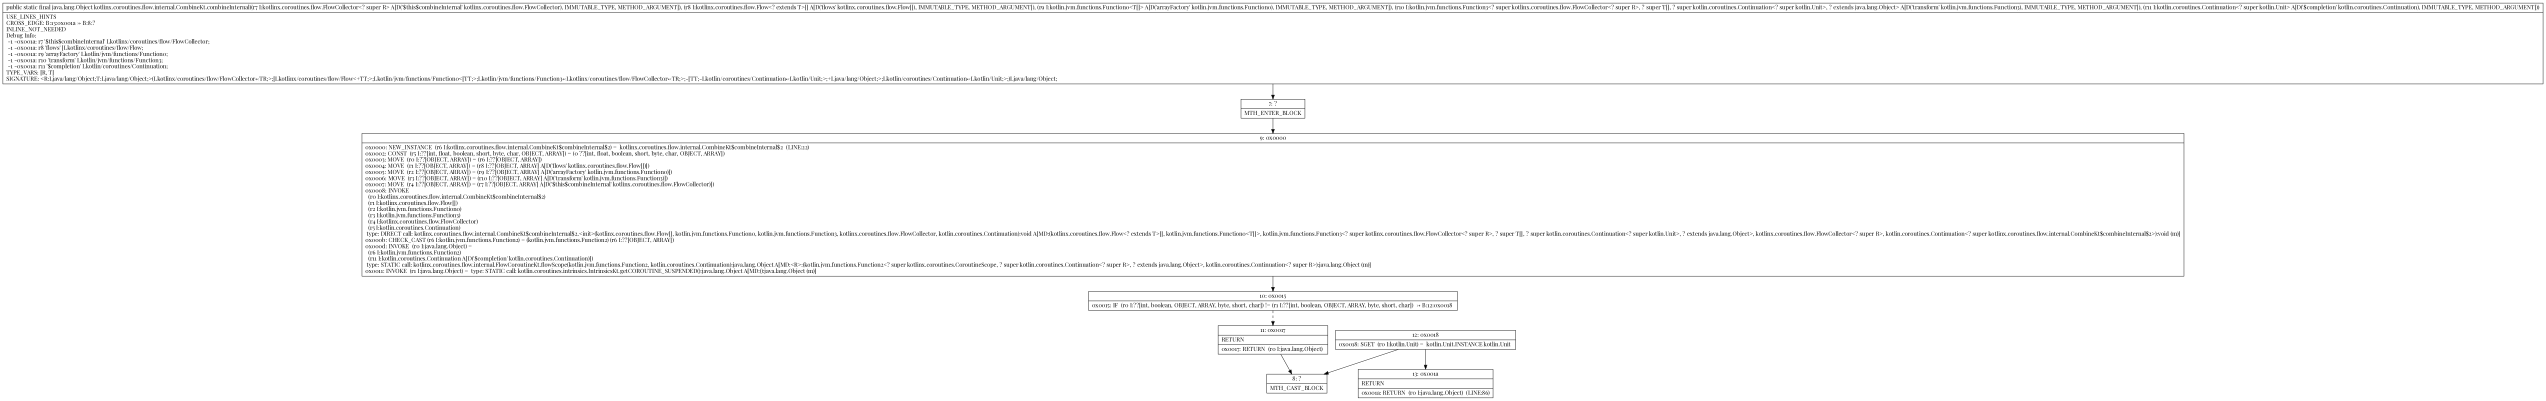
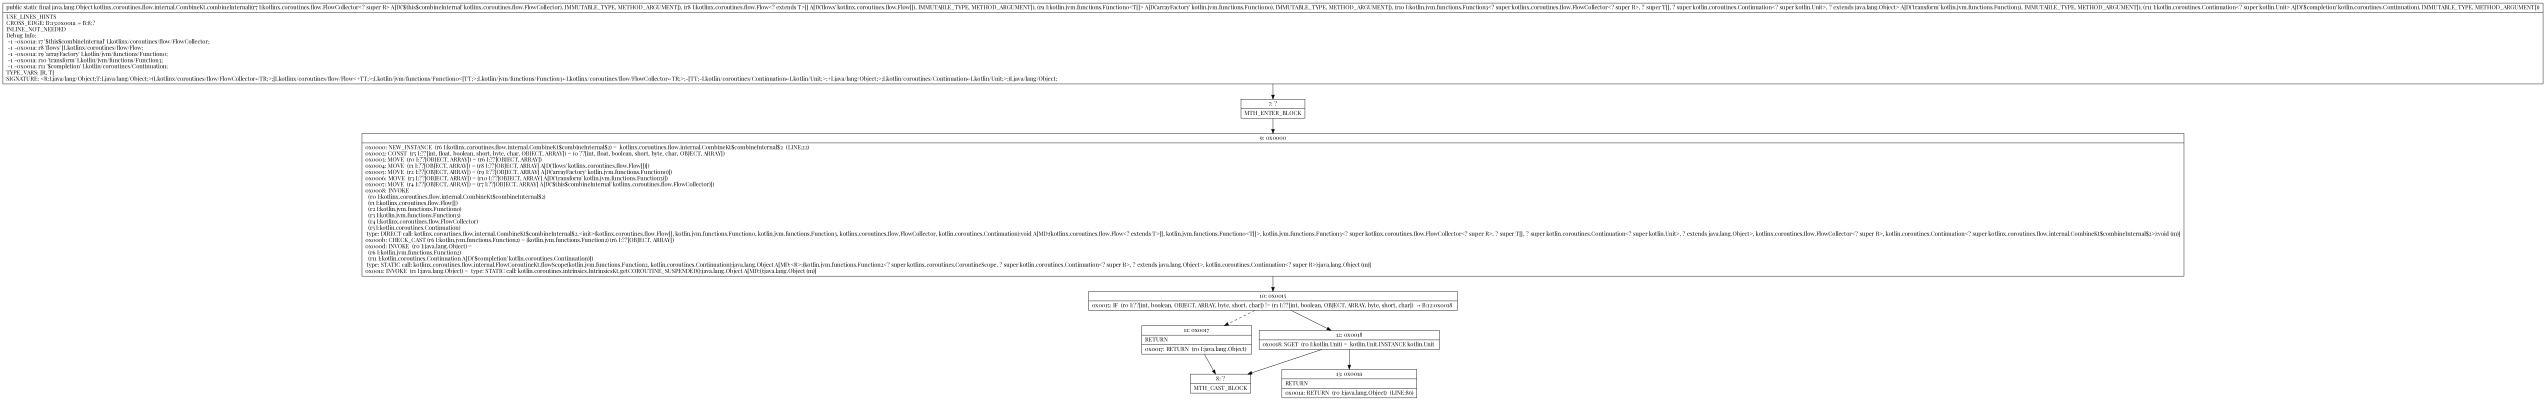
  digraph {
    fontname="Playfair Display"
    node [fontname="Playfair Display" shape=record]
    edge [fontname="Playfair Display"]
    n1 [label="{7\:\ ?|MTH_ENTER_BLOCK\l}"]
    n2 [label="{9\:\ 0x0000|0x0000: NEW_INSTANCE  (r6 I:kotlinx.coroutines.flow.internal.CombineKt$combineInternal$2) =  kotlinx.coroutines.flow.internal.CombineKt$combineInternal$2  (LINE:22)\l0x0002: CONST  (r5 I:??[int, float, boolean, short, byte, char, OBJECT, ARRAY]) = (0 ??[int, float, boolean, short, byte, char, OBJECT, ARRAY]) \l0x0003: MOVE  (r0 I:??[OBJECT, ARRAY]) = (r6 I:??[OBJECT, ARRAY]) \l0x0004: MOVE  (r1 I:??[OBJECT, ARRAY]) = (r8 I:??[OBJECT, ARRAY] A[D('flows' kotlinx.coroutines.flow.Flow[])]) \l0x0005: MOVE  (r2 I:??[OBJECT, ARRAY]) = (r9 I:??[OBJECT, ARRAY] A[D('arrayFactory' kotlin.jvm.functions.Function0)]) \l0x0006: MOVE  (r3 I:??[OBJECT, ARRAY]) = (r10 I:??[OBJECT, ARRAY] A[D('transform' kotlin.jvm.functions.Function3)]) \l0x0007: MOVE  (r4 I:??[OBJECT, ARRAY]) = (r7 I:??[OBJECT, ARRAY] A[D('$this$combineInternal' kotlinx.coroutines.flow.FlowCollector)]) \l0x0008: INVOKE  \l  (r0 I:kotlinx.coroutines.flow.internal.CombineKt$combineInternal$2)\l  (r1 I:kotlinx.coroutines.flow.Flow[])\l  (r2 I:kotlin.jvm.functions.Function0)\l  (r3 I:kotlin.jvm.functions.Function3)\l  (r4 I:kotlinx.coroutines.flow.FlowCollector)\l  (r5 I:kotlin.coroutines.Continuation)\l type: DIRECT call: kotlinx.coroutines.flow.internal.CombineKt$combineInternal$2.\<init\>(kotlinx.coroutines.flow.Flow[], kotlin.jvm.functions.Function0, kotlin.jvm.functions.Function3, kotlinx.coroutines.flow.FlowCollector, kotlin.coroutines.Continuation):void A[MD:(kotlinx.coroutines.flow.Flow\<? extends T\>[], kotlin.jvm.functions.Function0\<T[]\>, kotlin.jvm.functions.Function3\<? super kotlinx.coroutines.flow.FlowCollector\<? super R\>, ? super T[], ? super kotlin.coroutines.Continuation\<? super kotlin.Unit\>, ? extends java.lang.Object\>, kotlinx.coroutines.flow.FlowCollector\<? super R\>, kotlin.coroutines.Continuation\<? super kotlinx.coroutines.flow.internal.CombineKt$combineInternal$2\>):void (m)]\l0x000b: CHECK_CAST (r6 I:kotlin.jvm.functions.Function2) = (kotlin.jvm.functions.Function2) (r6 I:??[OBJECT, ARRAY]) \l0x000d: INVOKE  (r0 I:java.lang.Object) = \l  (r6 I:kotlin.jvm.functions.Function2)\l  (r11 I:kotlin.coroutines.Continuation A[D('$completion' kotlin.coroutines.Continuation)])\l type: STATIC call: kotlinx.coroutines.flow.internal.FlowCoroutineKt.flowScope(kotlin.jvm.functions.Function2, kotlin.coroutines.Continuation):java.lang.Object A[MD:\<R\>:(kotlin.jvm.functions.Function2\<? super kotlinx.coroutines.CoroutineScope, ? super kotlin.coroutines.Continuation\<? super R\>, ? extends java.lang.Object\>, kotlin.coroutines.Continuation\<? super R\>):java.lang.Object (m)]\l0x0011: INVOKE  (r1 I:java.lang.Object) =  type: STATIC call: kotlin.coroutines.intrinsics.IntrinsicsKt.getCOROUTINE_SUSPENDED():java.lang.Object A[MD:():java.lang.Object (m)]\l}"]
    n3 [label="{10\:\ 0x0015|0x0015: IF  (r0 I:??[int, boolean, OBJECT, ARRAY, byte, short, char]) != (r1 I:??[int, boolean, OBJECT, ARRAY, byte, short, char])  \-\> B:12:0x0018 \l}"]
    n4 [label="{11\:\ 0x0017|RETURN\l|0x0017: RETURN  (r0 I:java.lang.Object) \l}"]
    n5 [label="{12\:\ 0x0018|0x0018: SGET  (r0 I:kotlin.Unit) =  kotlin.Unit.INSTANCE kotlin.Unit \l}"]
    n6 [label="{8\:\ ?|MTH_CAST_BLOCK\l}"]
    n7 [label="{13\:\ 0x001a|RETURN\l|0x001a: RETURN  (r0 I:java.lang.Object)  (LINE:86)\l}"]
    n8 [label="{public static final java.lang.Object kotlinx.coroutines.flow.internal.CombineKt.combineInternal((r7 I:kotlinx.coroutines.flow.FlowCollector\<? super R\> A[D('$this$combineInternal' kotlinx.coroutines.flow.FlowCollector), IMMUTABLE_TYPE, METHOD_ARGUMENT]), (r8 I:kotlinx.coroutines.flow.Flow\<? extends T\>[] A[D('flows' kotlinx.coroutines.flow.Flow[]), IMMUTABLE_TYPE, METHOD_ARGUMENT]), (r9 I:kotlin.jvm.functions.Function0\<T[]\> A[D('arrayFactory' kotlin.jvm.functions.Function0), IMMUTABLE_TYPE, METHOD_ARGUMENT]), (r10 I:kotlin.jvm.functions.Function3\<? super kotlinx.coroutines.flow.FlowCollector\<? super R\>, ? super T[], ? super kotlin.coroutines.Continuation\<? super kotlin.Unit\>, ? extends java.lang.Object\> A[D('transform' kotlin.jvm.functions.Function3), IMMUTABLE_TYPE, METHOD_ARGUMENT]), (r11 I:kotlin.coroutines.Continuation\<? super kotlin.Unit\> A[D('$completion' kotlin.coroutines.Continuation), IMMUTABLE_TYPE, METHOD_ARGUMENT]))  | USE_LINES_HINTS\lCROSS_EDGE: B:13:0x001a \-\> B:8:?\lINLINE_NOT_NEEDED\lDebug Info:\l  \-1 \-0x001a: r7 '$this$combineInternal' Lkotlinx\/coroutines\/flow\/FlowCollector;\l  \-1 \-0x001a: r8 'flows' [Lkotlinx\/coroutines\/flow\/Flow;\l  \-1 \-0x001a: r9 'arrayFactory' Lkotlin\/jvm\/functions\/Function0;\l  \-1 \-0x001a: r10 'transform' Lkotlin\/jvm\/functions\/Function3;\l  \-1 \-0x001a: r11 '$completion' Lkotlin\/coroutines\/Continuation;\lTYPE_VARS: [R, T]\lSIGNATURE: \<R:Ljava\/lang\/Object;T:Ljava\/lang\/Object;\>(Lkotlinx\/coroutines\/flow\/FlowCollector\<\-TR;\>;[Lkotlinx\/coroutines\/flow\/Flow\<+TT;\>;Lkotlin\/jvm\/functions\/Function0\<[TT;\>;Lkotlin\/jvm\/functions\/Function3\<\-Lkotlinx\/coroutines\/flow\/FlowCollector\<\-TR;\>;\-[TT;\-Lkotlin\/coroutines\/Continuation\<\-Lkotlin\/Unit;\>;+Ljava\/lang\/Object;\>;Lkotlin\/coroutines\/Continuation\<\-Lkotlin\/Unit;\>;)Ljava\/lang\/Object;\l}"]
    n1 -> n2
    n2 -> n3
    n3 -> n4 [style=dashed]
+   n3 -> n5
    n4 -> n6
    n5 -> n6
    n5 -> n7
    n8 -> n1
  }
